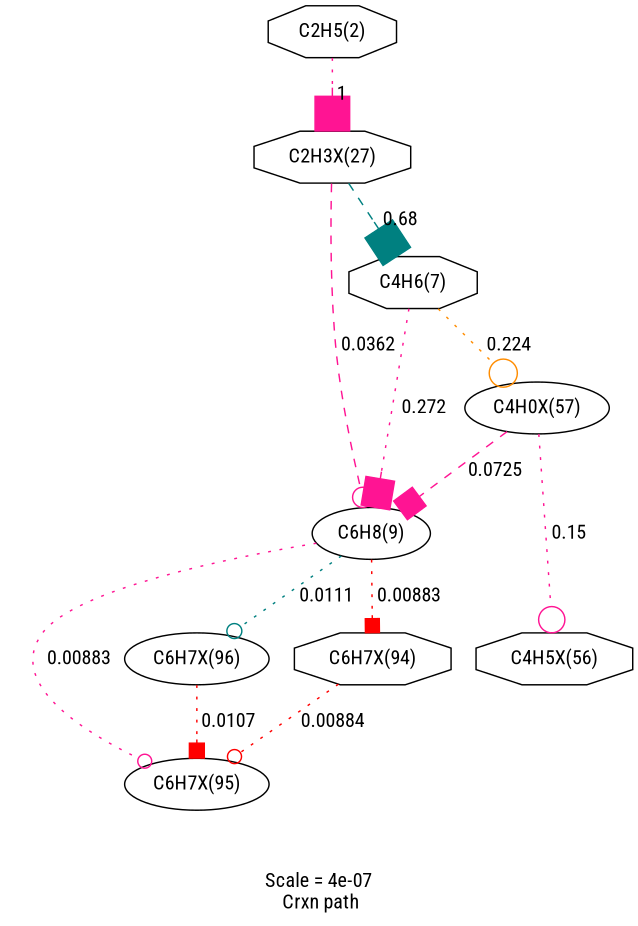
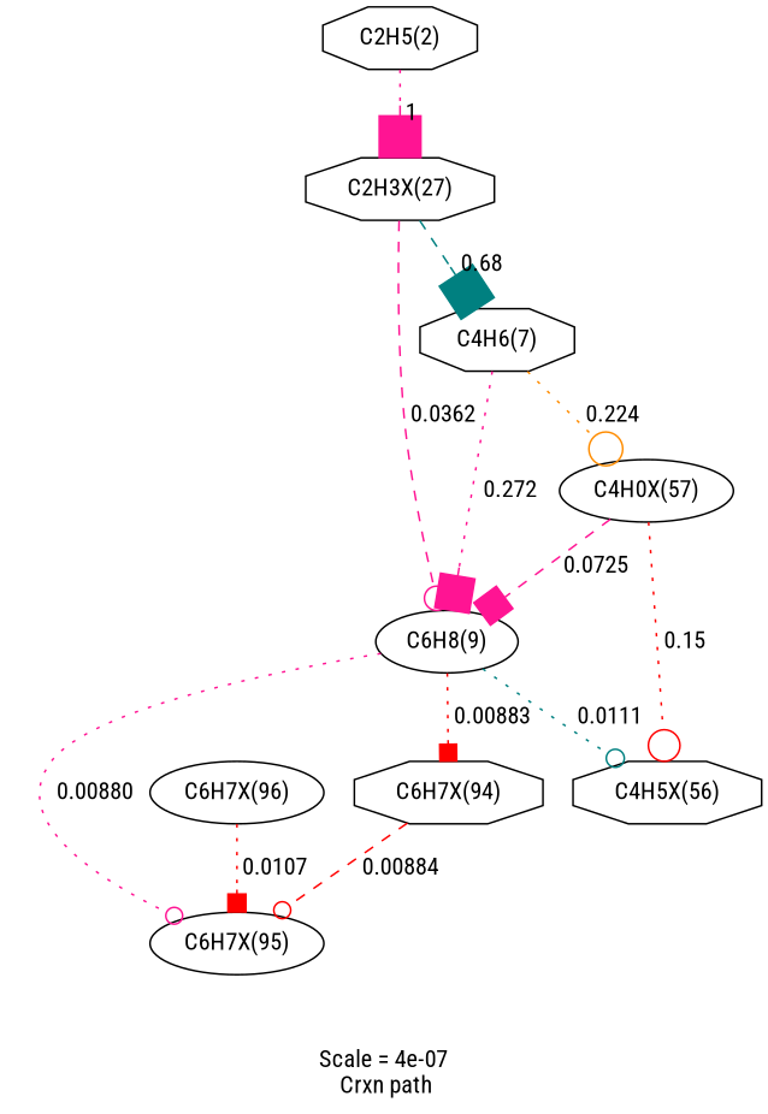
  digraph {
    fontname="Roboto Condensed"
    label="Scale = 4e-07\l Crxn path"
    node [fontname="Roboto Condensed" shape=octagon]
    edge [arrowhead=box arrowsize=1.21 color=deeppink fontname="Roboto Condensed" style=dotted]
    n1 [label="C2H5(2)"]
    n2 [label="C2H3X(27)"]
    n3 [label="C4H6(7)"]
    n4 [label="C6H8(9)" shape=ellipse]
    n5 [label="C4H0X(57)" shape=ellipse]
    n6 [label="C6H7X(96)" shape=ellipse]
    n7 [label="C6H7X(95)" shape=ellipse]
    n8 [label="C6H7X(94)"]
    n9 [label="C4H5X(56)"]
    n1 -> n2 [arrowsize=3 label=" 1"]
    n2 -> n3 [arrowsize=2.85 color=teal label=" 0.68" style=dashed]
    n2 -> n4 [arrowhead=odot arrowsize=1.75 label=" 0.0362" style=dashed]
    n3 -> n4 [arrowsize=2.51 label=" 0.272"]
    n3 -> n5 [arrowhead=odot arrowsize=2.44 color=darkorange label=" 0.224"]
-   n4 -> n6 [arrowhead=odot arrowsize=1.3 color=teal label=" 0.0111"]
-   n4 -> n7 [arrowhead=odot label=" 0.00883"]
+   n4 -> n9 [arrowhead=odot arrowsize=1.3 color=teal label=" 0.0111"]
+   n4 -> n7 [arrowhead=odot label=" 0.00880"]
    n4 -> n8 [color=red label=" 0.00883"]
    n5 -> n4 [arrowsize=2.01 label=" 0.0725" style=dashed]
-   n5 -> n9 [arrowhead=odot arrowsize=2.28 label=" 0.15"]
+   n5 -> n9 [arrowhead=odot arrowsize=2.28 color=red label=" 0.15"]
    n6 -> n7 [arrowsize=1.29 color=red label=" 0.0107"]
-   n8 -> n7 [arrowhead=odot arrowsize=1.22 color=red label=" 0.00884"]
+   n8 -> n7 [arrowhead=odot arrowsize=1.22 color=red label=" 0.00884" style=dashed]
  }
